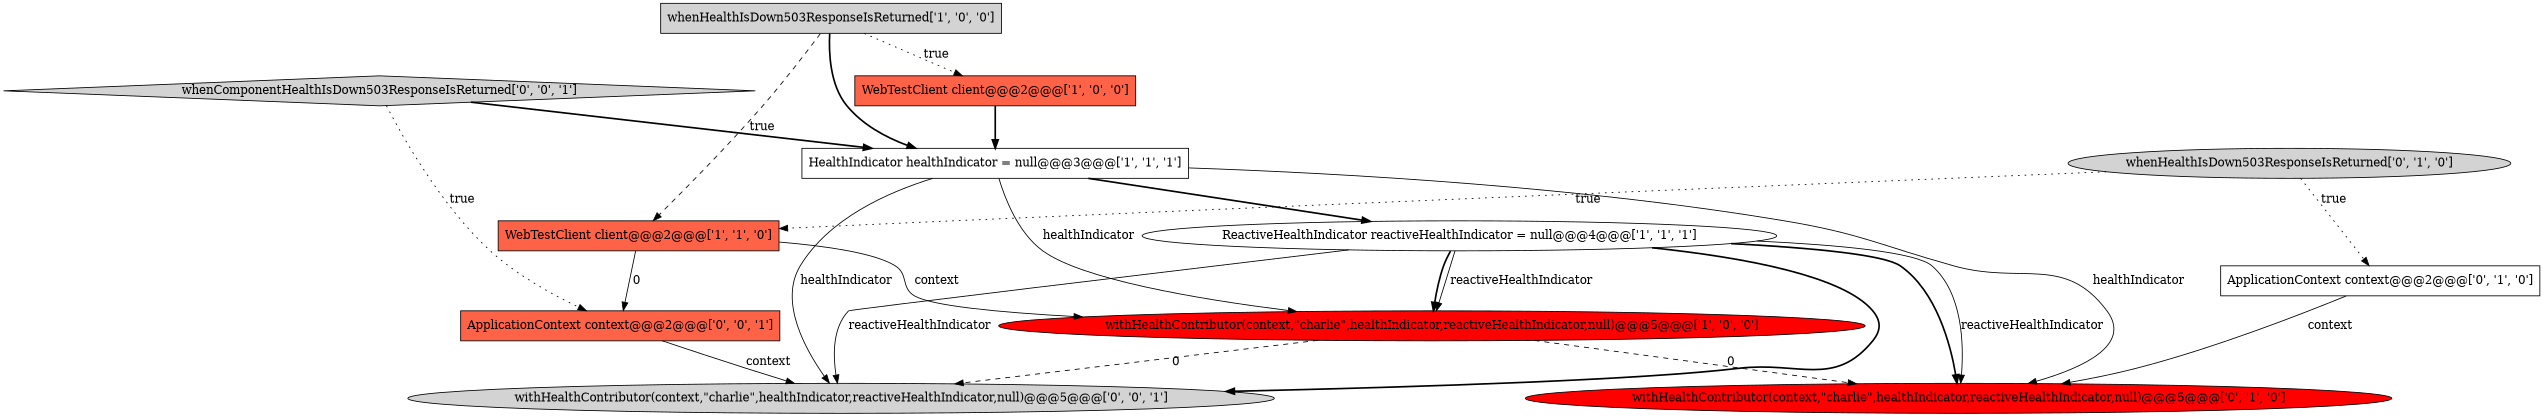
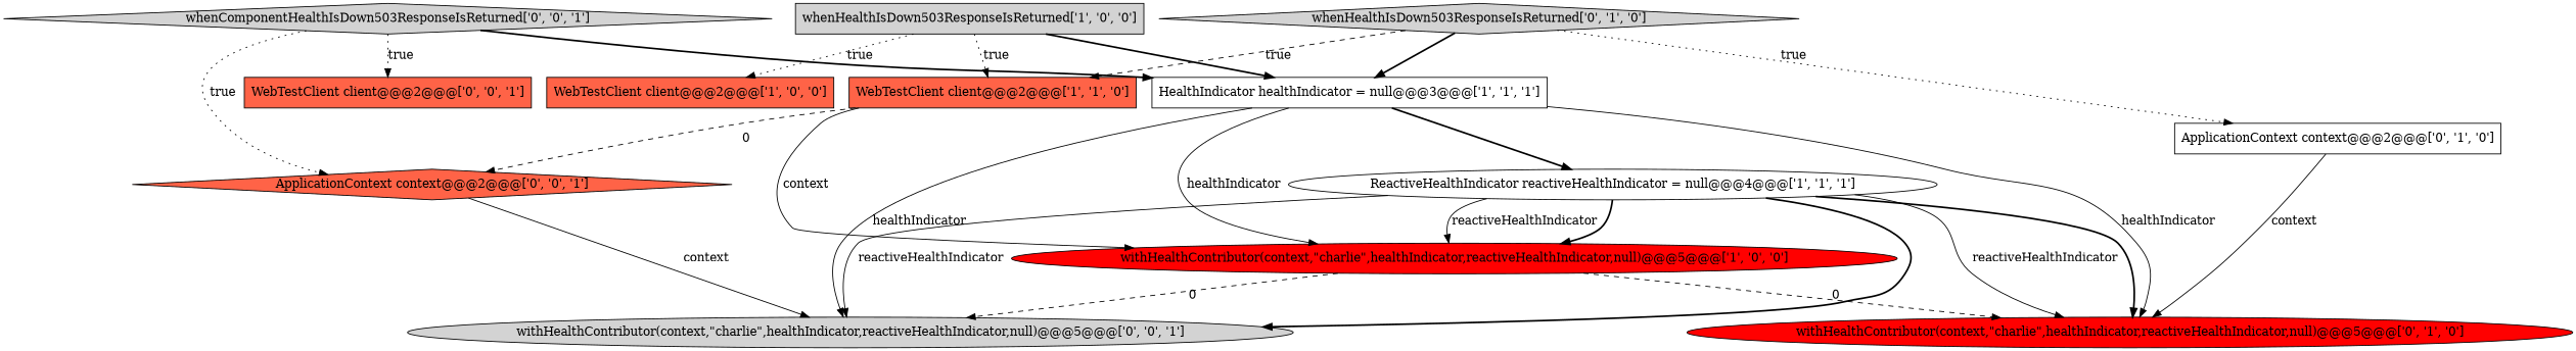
  digraph {
    node [fillcolor=tomato shape=box style=filled]
    edge [style=solid]
    n1 [fillcolor=white label="ApplicationContext context@@@2@@@['0', '1', '0']"]
    n2 [fillcolor=red label="withHealthContributor(context,\"charlie\",healthIndicator,reactiveHealthIndicator,null)@@@5@@@['0', '1', '0']" shape=ellipse]
    n3 [label="WebTestClient client@@@2@@@['1', '0', '0']"]
    n4 [fillcolor=lightgray label="whenComponentHealthIsDown503ResponseIsReturned['0', '0', '1']" shape=diamond]
-   n6 [label="ApplicationContext context@@@2@@@['0', '0', '1']"]
+   n5 [label="WebTestClient client@@@2@@@['0', '0', '1']"]
+   n6 [label="ApplicationContext context@@@2@@@['0', '0', '1']" shape=diamond]
    n7 [fillcolor=white label="HealthIndicator healthIndicator = null@@@3@@@['1', '1', '1']"]
    n8 [fillcolor=lightgray label="withHealthContributor(context,\"charlie\",healthIndicator,reactiveHealthIndicator,null)@@@5@@@['0', '0', '1']" shape=ellipse]
    n9 [fillcolor=white label="ReactiveHealthIndicator reactiveHealthIndicator = null@@@4@@@['1', '1', '1']" shape=ellipse]
    n10 [fillcolor=red label="withHealthContributor(context,\"charlie\",healthIndicator,reactiveHealthIndicator,null)@@@5@@@['1', '0', '0']" shape=ellipse]
    n11 [fillcolor=lightgray label="whenHealthIsDown503ResponseIsReturned['1', '0', '0']"]
    n12 [label="WebTestClient client@@@2@@@['1', '1', '0']"]
-   n13 [fillcolor=lightgray label="whenHealthIsDown503ResponseIsReturned['0', '1', '0']" shape=ellipse]
+   n13 [fillcolor=lightgray label="whenHealthIsDown503ResponseIsReturned['0', '1', '0']" shape=diamond]
    n1 -> n2 [label=context]
+   n4 -> n5 [label=true style=dotted]
    n4 -> n6 [label=true style=dotted]
    n4 -> n7 [style=bold]
    n6 -> n8 [label=context]
    n7 -> n2 [label=healthIndicator]
    n7 -> n8 [label=healthIndicator]
    n7 -> n9 [style=bold]
    n7 -> n10 [label=healthIndicator]
    n9 -> n2 [label=reactiveHealthIndicator]
    n9 -> n2 [style=bold]
    n9 -> n8 [label=reactiveHealthIndicator]
    n9 -> n8 [style=bold]
    n9 -> n10 [style=bold]
    n9 -> n10 [label=reactiveHealthIndicator]
    n10 -> n2 [label=0 style=dashed]
    n10 -> n8 [label=0 style=dashed]
    n11 -> n3 [label=true style=dotted]
    n11 -> n7 [style=bold]
-   n11 -> n12 [label=true style=dashed]
-   n12 -> n6 [label=0]
+   n11 -> n12 [label=true style=dotted]
+   n12 -> n6 [label=0 style=dashed]
    n12 -> n10 [label=context]
    n13 -> n1 [label=true style=dotted]
-   n3 -> n7 [style=bold]
-   n13 -> n12 [label=true style=dotted]
+   n13 -> n7 [style=bold]
+   n13 -> n12 [label=true style=dashed]
  }
